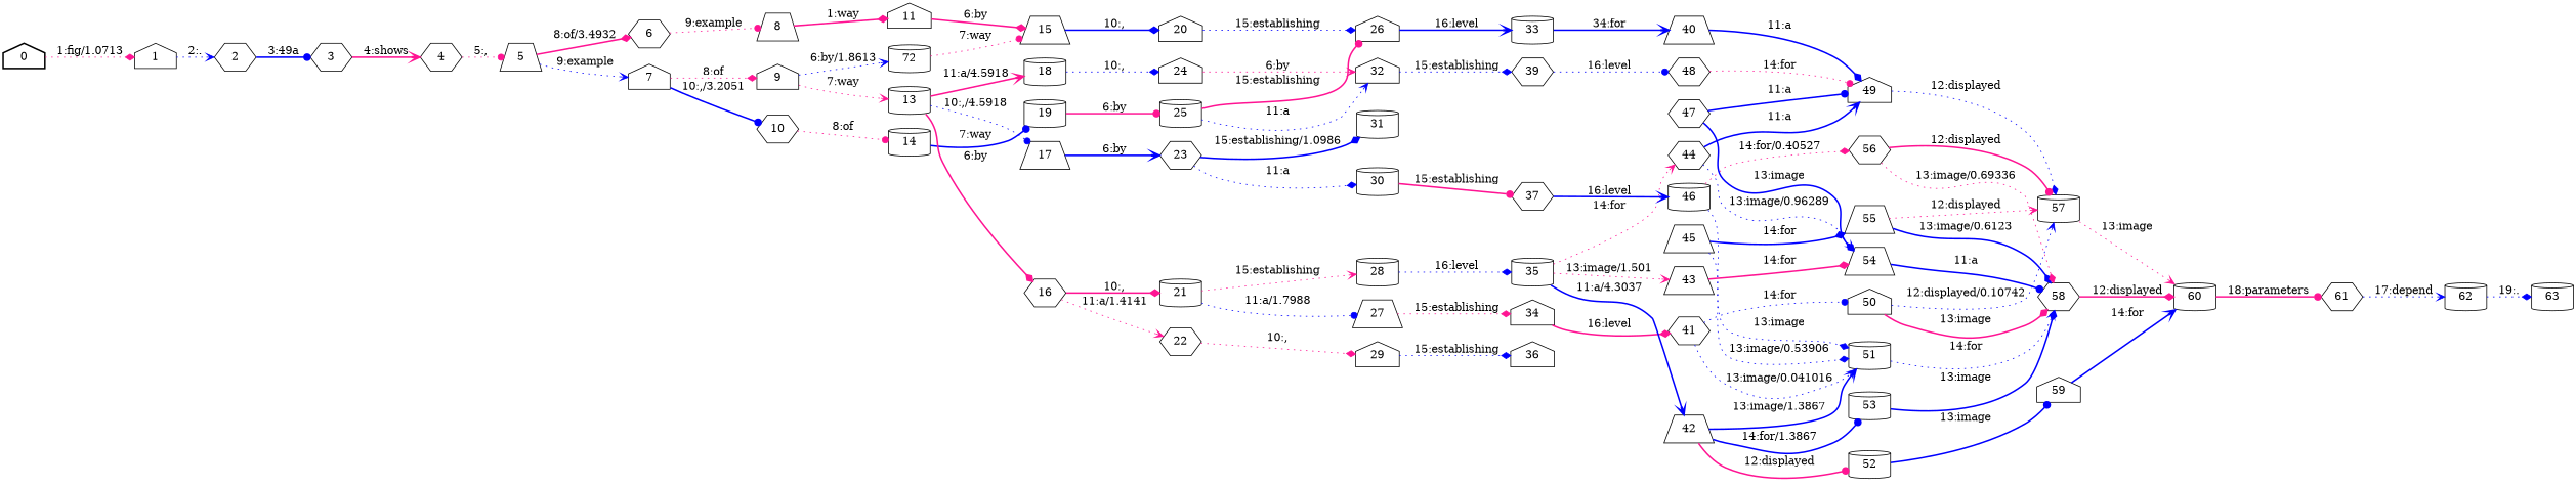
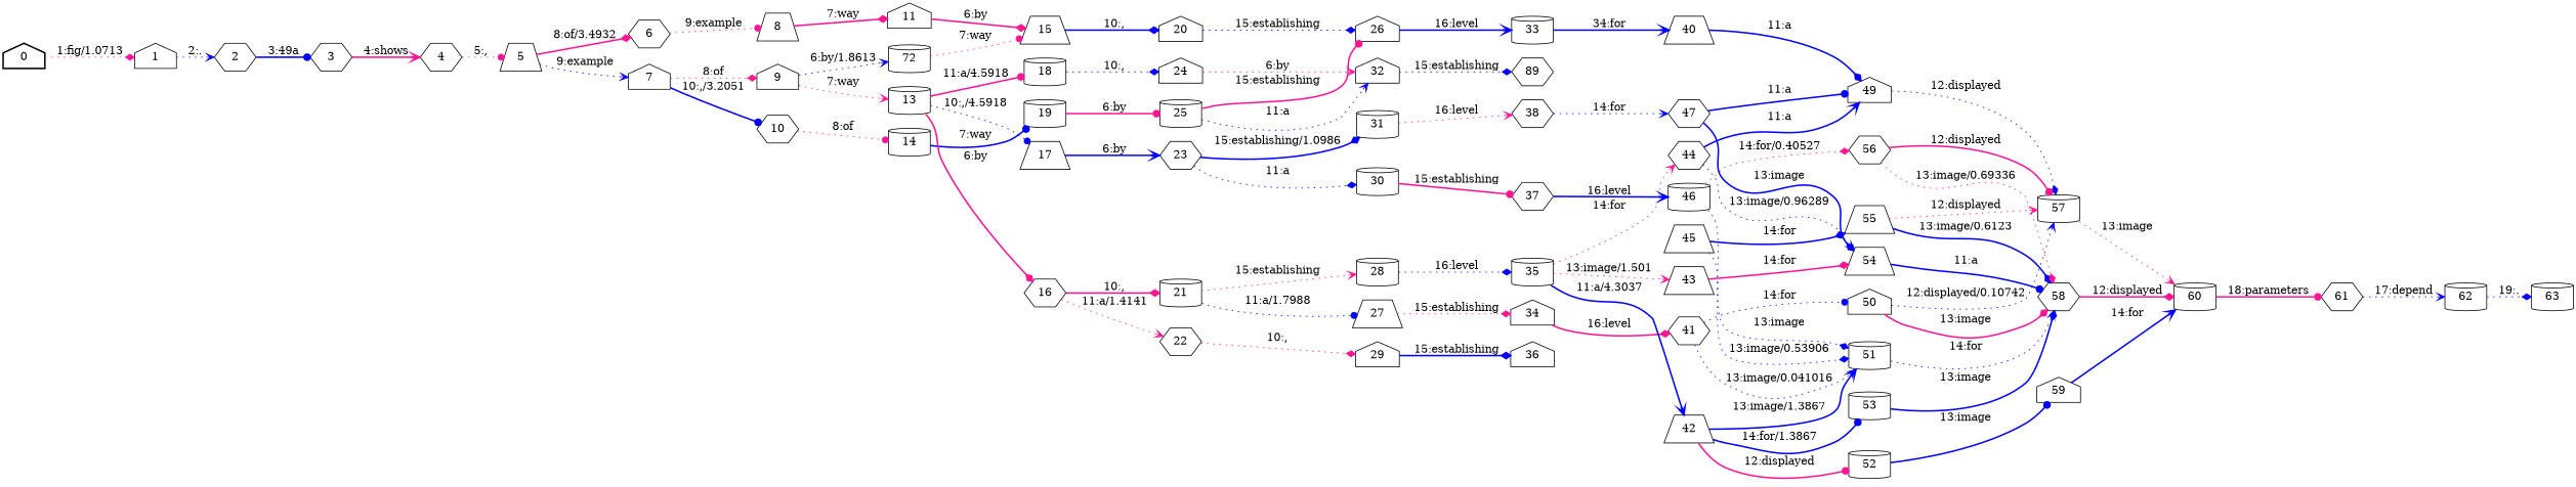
  digraph {
    nodesep=0.25
    rankdir=LR
    ranksep=0.4
    node [fontsize=14 shape=cylinder style=solid]
    edge [arrowhead=diamond color=blue fontsize=14 style=dotted]
    n1 [label=0 shape=house style=bold]
    n2 [label=1 shape=house]
    n3 [label=2 shape=hexagon]
    n4 [label=3 shape=hexagon]
    n5 [label=4 shape=hexagon]
    n6 [label=5 shape=trapezium]
    n7 [label=6 shape=hexagon]
    n8 [label=7 shape=house]
    n9 [label=8 shape=trapezium]
    n10 [label=10 shape=hexagon]
    n11 [label=9 shape=house]
    n12 [label=11 shape=house]
    n13 [label=14]
    n14 [label=72]
    n15 [label=13]
    n16 [label=15 shape=trapezium]
    n17 [label=19]
    n18 [label=17 shape=trapezium]
    n19 [label=16 shape=hexagon]
    n20 [label=18]
    n21 [label=20 shape=house]
    n22 [label=23 shape=hexagon]
    n23 [label=21]
    n24 [label=22 shape=hexagon]
    n25 [label=24 shape=house]
    n26 [label=25]
    n27 [label=26 shape=house]
    n28 [label=30]
    n29 [label=31]
    n30 [label=27 shape=trapezium]
    n31 [label=28]
    n32 [label=29 shape=house]
    n33 [label=32 shape=house]
    n34 [label=33]
    n35 [label=34 shape=house]
    n36 [label=35]
    n37 [label=36 shape=house]
    n38 [label=37 shape=hexagon]
-   n40 [label=39 shape=hexagon]
+   n39 [label=38 shape=hexagon]
+   n40 [label=89 shape=hexagon]
    n41 [label=40 shape=trapezium]
    n42 [label=41 shape=hexagon]
    n43 [label=42 shape=trapezium]
    n44 [label=43 shape=trapezium]
    n45 [label=44 shape=hexagon]
    n46 [label=46]
    n47 [label=47 shape=hexagon]
-   n48 [label=48 shape=hexagon]
    n49 [label=49 shape=house]
    n50 [label=51]
    n51 [label=50 shape=house]
    n52 [label=52]
    n53 [label=53]
    n54 [label=54 shape=trapezium]
    n55 [label=45 shape=trapezium]
    n56 [label=55 shape=trapezium]
    n57 [label=56 shape=hexagon]
    n58 [label=57]
    n59 [label=58 shape=hexagon]
    n60 [label=59 shape=house]
    n61 [label=60]
    n62 [label=61 shape=hexagon]
    n63 [label=62]
    n64 [label=63]
    n1 -> n2 [color=deeppink label="1:fig/1.0713"]
    n2 -> n3 [arrowhead=vee label="2:."]
    n3 -> n4 [arrowhead=dot label="3:49a" style=bold]
    n4 -> n5 [arrowhead=vee color=deeppink label="4:shows" style=bold]
    n5 -> n6 [arrowhead=dot color=deeppink label="5:,"]
    n6 -> n7 [color=deeppink label="8:of/3.4932" style=bold]
    n6 -> n8 [arrowhead=vee label="9:example"]
    n7 -> n9 [arrowhead=dot color=deeppink label="9:example"]
    n8 -> n10 [arrowhead=dot label="10:,/3.2051" style=bold]
    n8 -> n11 [color=deeppink label="8:of"]
-   n9 -> n12 [color=deeppink label="1:way" style=bold]
+   n9 -> n12 [color=deeppink label="7:way" style=bold]
    n10 -> n13 [arrowhead=dot color=deeppink label="8:of"]
    n11 -> n14 [arrowhead=vee label="6:by/1.8613"]
    n11 -> n15 [arrowhead=vee color=deeppink label="7:way"]
    n12 -> n16 [color=deeppink label="6:by" style=bold]
    n13 -> n17 [arrowhead=dot label="7:way" style=bold]
    n14 -> n16 [arrowhead=dot color=deeppink label="7:way"]
    n15 -> n18 [arrowhead=dot label="10:,/4.5918"]
    n15 -> n19 [color=deeppink label="6:by" style=bold]
-   n15 -> n20 [arrowhead=vee color=deeppink label="11:a/4.5918" style=bold]
+   n15 -> n20 [arrowhead=dot color=deeppink label="11:a/4.5918" style=bold]
    n16 -> n21 [label="10:," style=bold]
    n17 -> n26 [arrowhead=dot color=deeppink label="6:by" style=bold]
    n18 -> n22 [arrowhead=vee label="6:by" style=bold]
    n19 -> n23 [color=deeppink label="10:," style=bold]
    n19 -> n24 [arrowhead=vee color=deeppink label="11:a/1.4141"]
    n20 -> n25 [label="10:,"]
    n21 -> n27 [label="15:establishing"]
    n22 -> n28 [label="11:a"]
    n22 -> n29 [label="15:establishing/1.0986" style=bold]
    n23 -> n30 [arrowhead=dot label="11:a/1.7988"]
    n23 -> n31 [arrowhead=vee color=deeppink label="15:establishing"]
    n24 -> n32 [color=deeppink label="10:,"]
    n25 -> n33 [arrowhead=vee color=deeppink label="6:by"]
    n26 -> n27 [arrowhead=dot color=deeppink label="15:establishing" style=bold]
    n26 -> n33 [arrowhead=vee label="11:a"]
    n27 -> n34 [arrowhead=vee label="16:level" style=bold]
    n28 -> n38 [arrowhead=dot color=deeppink label="15:establishing" style=bold]
+   n29 -> n39 [arrowhead=vee color=deeppink label="16:level"]
    n30 -> n35 [color=deeppink label="15:establishing"]
    n31 -> n36 [label="16:level"]
-   n32 -> n37 [label="15:establishing"]
+   n32 -> n37 [label="15:establishing" style=bold]
    n33 -> n40 [label="15:establishing"]
    n34 -> n41 [arrowhead=vee label="34:for" style=bold]
    n35 -> n42 [color=deeppink label="16:level" style=bold]
    n36 -> n43 [arrowhead=vee label="11:a/4.3037" style=bold]
    n36 -> n44 [arrowhead=vee color=deeppink label="13:image/1.501"]
    n36 -> n45 [arrowhead=vee color=deeppink label="14:for"]
    n38 -> n46 [arrowhead=vee label="16:level" style=bold]
-   n40 -> n48 [arrowhead=dot label="16:level"]
+   n39 -> n47 [arrowhead=vee label="14:for"]
    n41 -> n49 [label="11:a" style=bold]
    n42 -> n50 [arrowhead=vee label="13:image/0.041016"]
    n42 -> n51 [arrowhead=dot label="14:for"]
    n43 -> n50 [arrowhead=vee label="13:image/1.3867" style=bold]
    n43 -> n52 [arrowhead=dot color=deeppink label="12:displayed" style=bold]
    n43 -> n53 [arrowhead=dot label="14:for/1.3867" style=bold]
    n44 -> n54 [color=deeppink label="14:for" style=bold]
    n45 -> n49 [arrowhead=vee label="11:a" style=bold]
    n45 -> n54 [arrowhead=vee label="13:image/0.96289"]
    n46 -> n50 [label="13:image"]
    n46 -> n57 [color=deeppink label="14:for/0.40527"]
    n47 -> n49 [arrowhead=dot label="11:a" style=bold]
    n47 -> n54 [label="13:image" style=bold]
-   n48 -> n49 [arrowhead=dot color=deeppink label="14:for"]
    n49 -> n58 [label="12:displayed"]
    n50 -> n59 [arrowhead=vee label="14:for"]
    n51 -> n58 [arrowhead=vee label="12:displayed/0.10742"]
    n51 -> n59 [color=deeppink label="13:image" style=bold]
    n52 -> n60 [arrowhead=dot label="13:image" style=bold]
    n53 -> n59 [label="13:image" style=bold]
    n54 -> n59 [arrowhead=dot label="11:a" style=bold]
    n55 -> n50 [label="13:image/0.53906"]
    n55 -> n56 [label="14:for" style=bold]
    n56 -> n58 [arrowhead=vee color=deeppink label="12:displayed"]
    n56 -> n59 [label="13:image/0.6123" style=bold]
    n57 -> n58 [arrowhead=dot color=deeppink label="12:displayed" style=bold]
    n57 -> n59 [color=deeppink label="13:image/0.69336"]
    n58 -> n61 [arrowhead=vee color=deeppink label="13:image"]
    n59 -> n61 [color=deeppink label="12:displayed" style=bold]
    n60 -> n61 [arrowhead=vee label="14:for" style=bold]
    n61 -> n62 [arrowhead=dot color=deeppink label="18:parameters" style=bold]
    n62 -> n63 [arrowhead=vee label="17:depend"]
    n63 -> n64 [label="19:."]
  }
